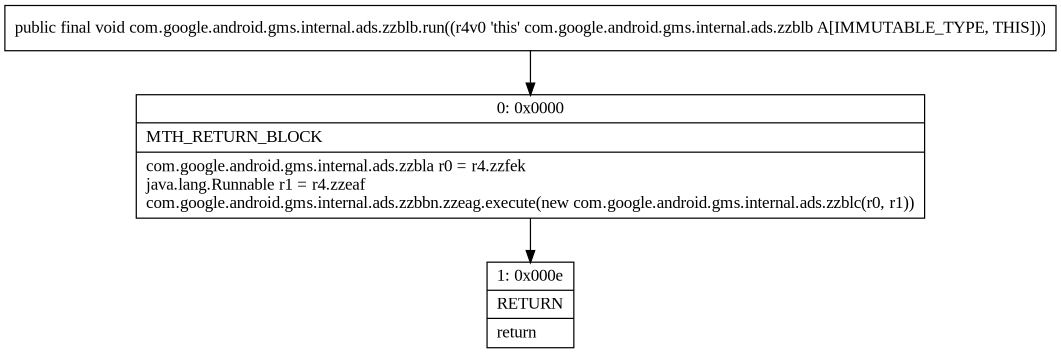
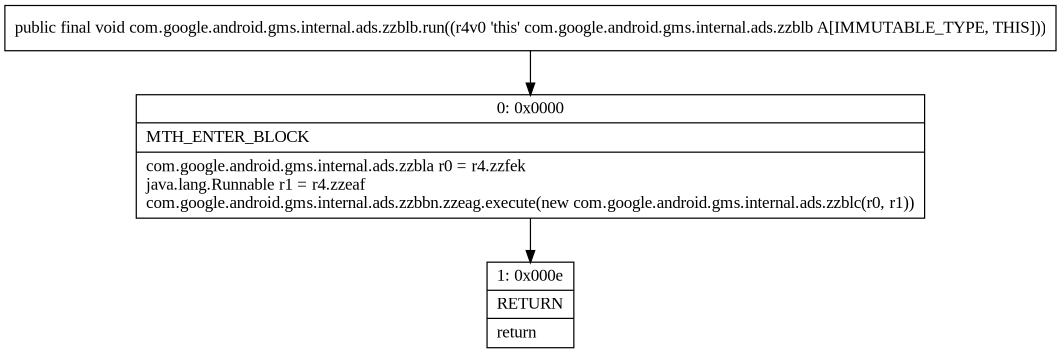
  digraph {
    fontname="Liberation Serif"
    node [shape=record fontname="Liberation Serif"]
    edge [fontname="Liberation Serif"]
-   n1 [label="{0\:\ 0x0000|MTH_RETURN_BLOCK\l|com.google.android.gms.internal.ads.zzbla r0 = r4.zzfek\ljava.lang.Runnable r1 = r4.zzeaf\lcom.google.android.gms.internal.ads.zzbbn.zzeag.execute(new com.google.android.gms.internal.ads.zzblc(r0, r1))\l}"]
+   n1 [label="{0\:\ 0x0000|MTH_ENTER_BLOCK\l|com.google.android.gms.internal.ads.zzbla r0 = r4.zzfek\ljava.lang.Runnable r1 = r4.zzeaf\lcom.google.android.gms.internal.ads.zzbbn.zzeag.execute(new com.google.android.gms.internal.ads.zzblc(r0, r1))\l}"]
    n2 [label="{1\:\ 0x000e|RETURN\l|return\l}"]
    n3 [label="{public final void com.google.android.gms.internal.ads.zzblb.run((r4v0 'this' com.google.android.gms.internal.ads.zzblb A[IMMUTABLE_TYPE, THIS])) }"]
    n1 -> n2
    n3 -> n1
  }
